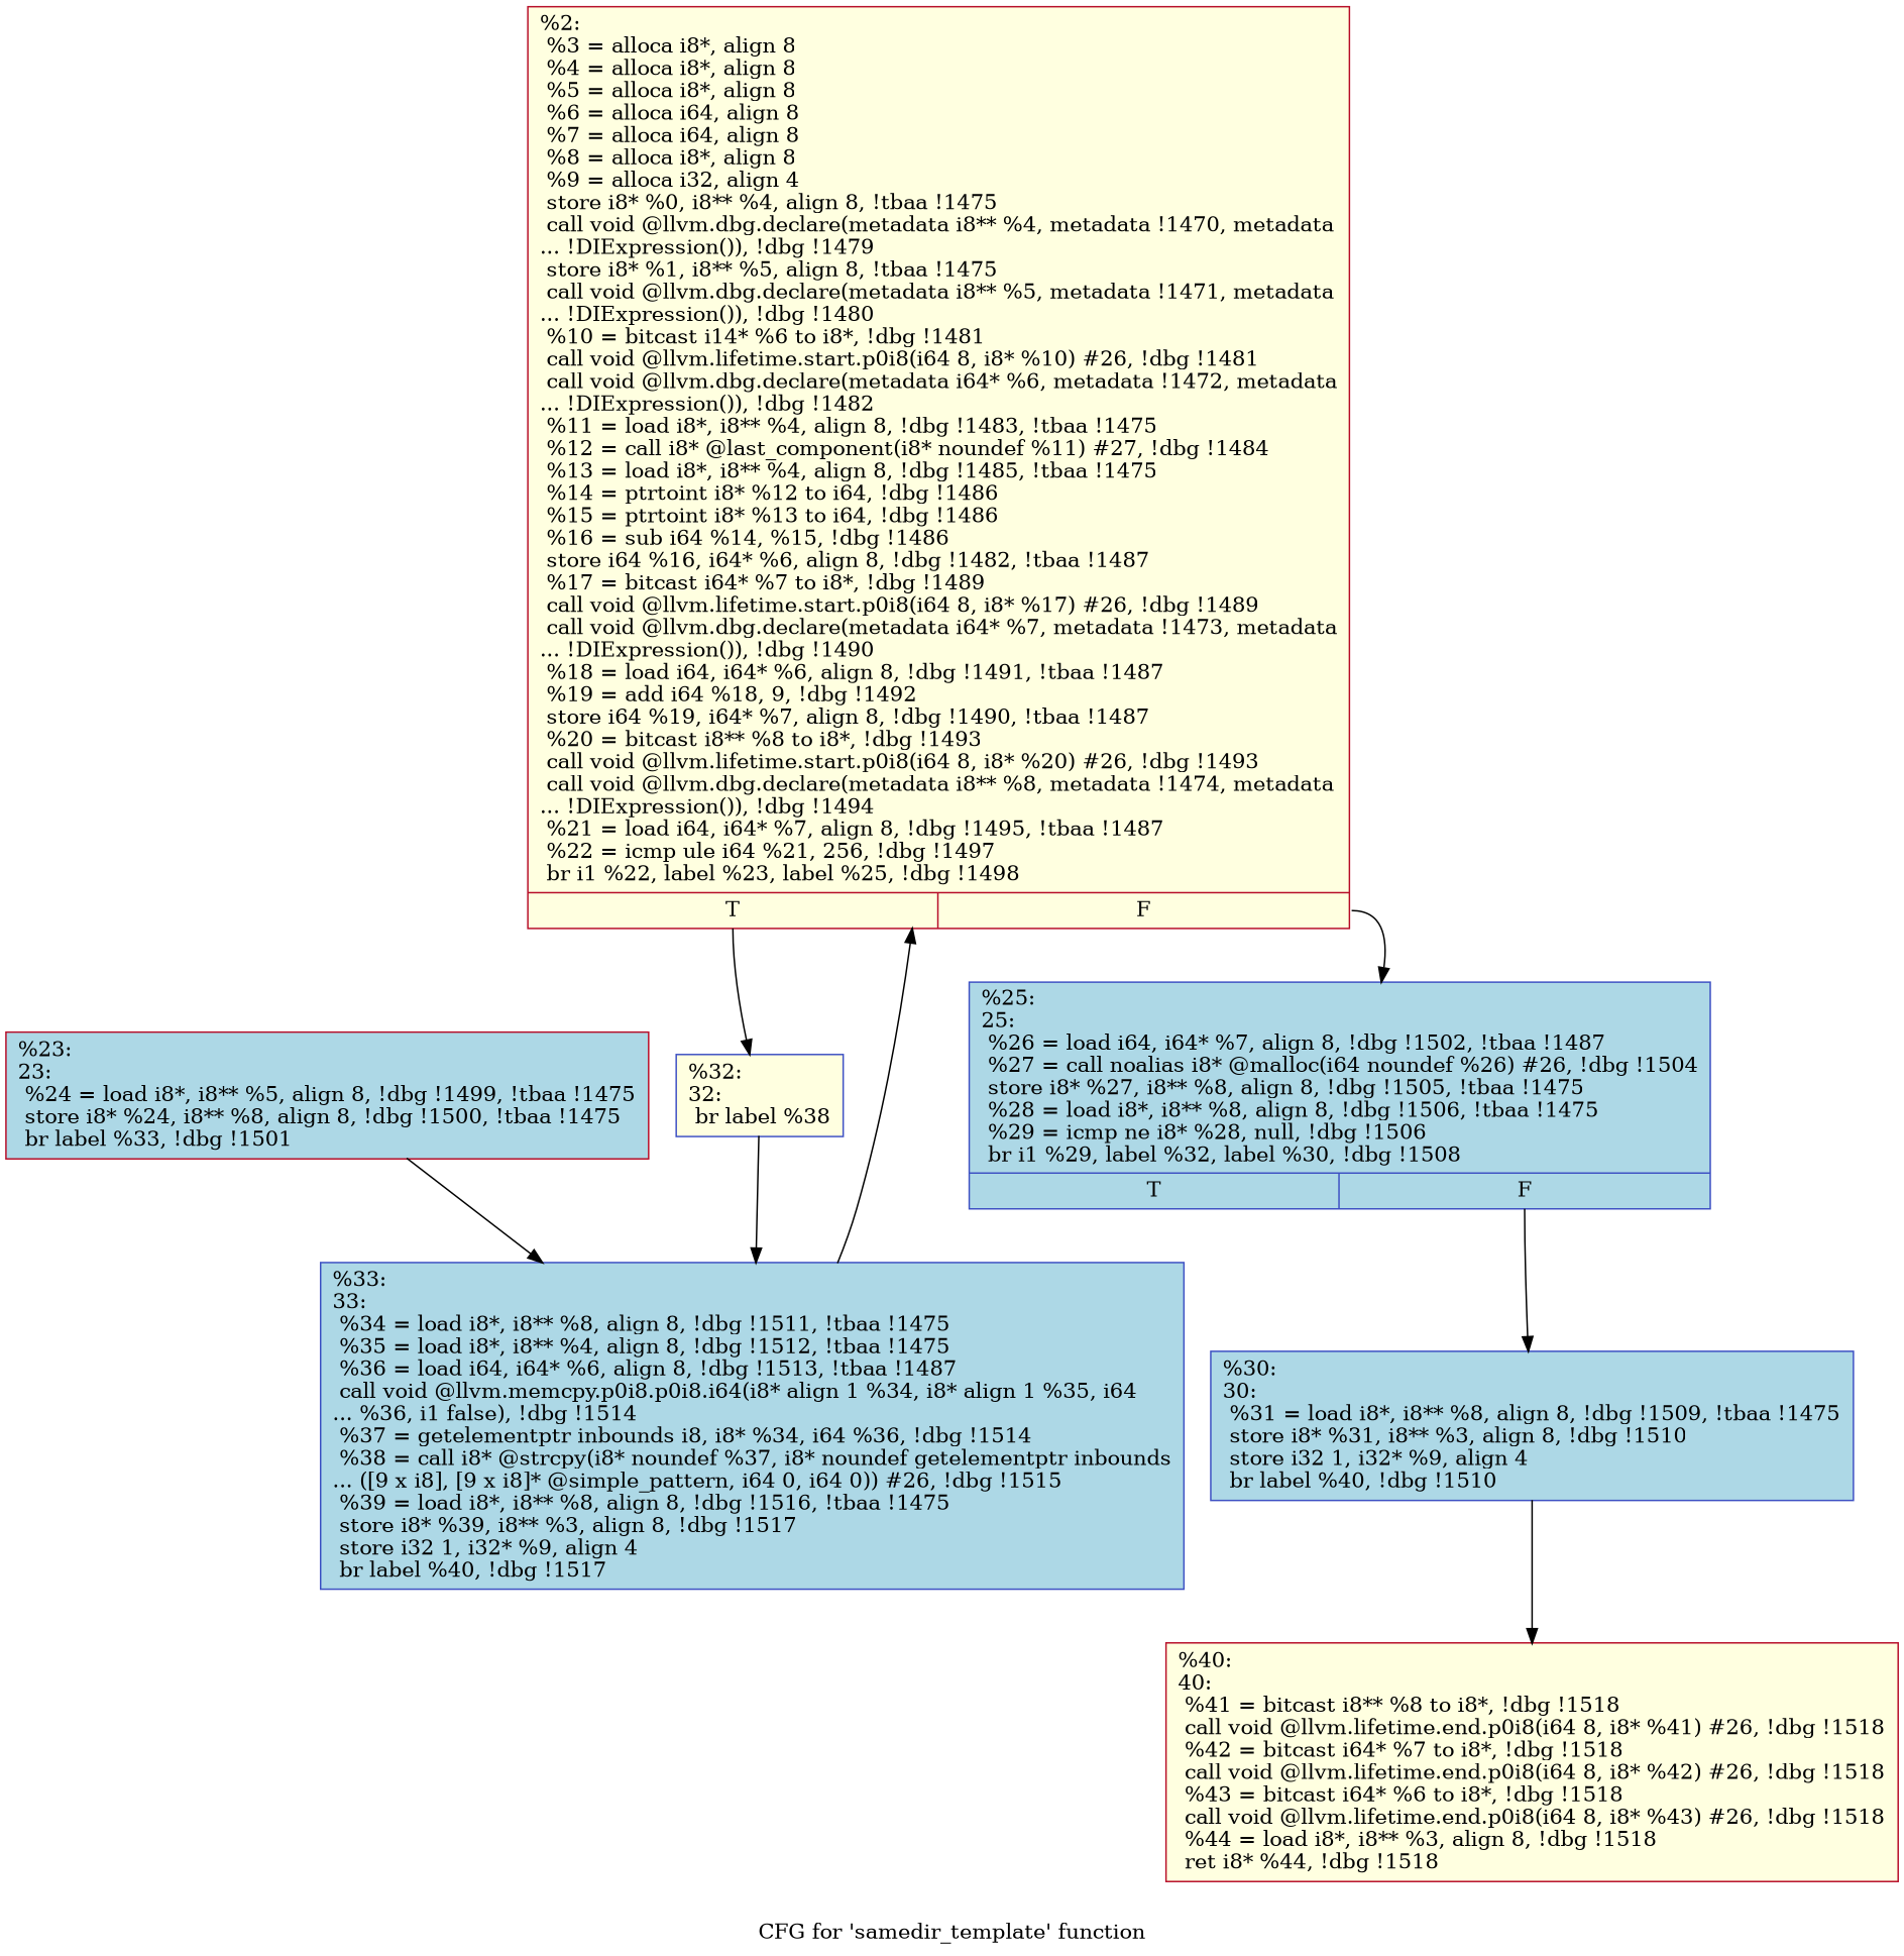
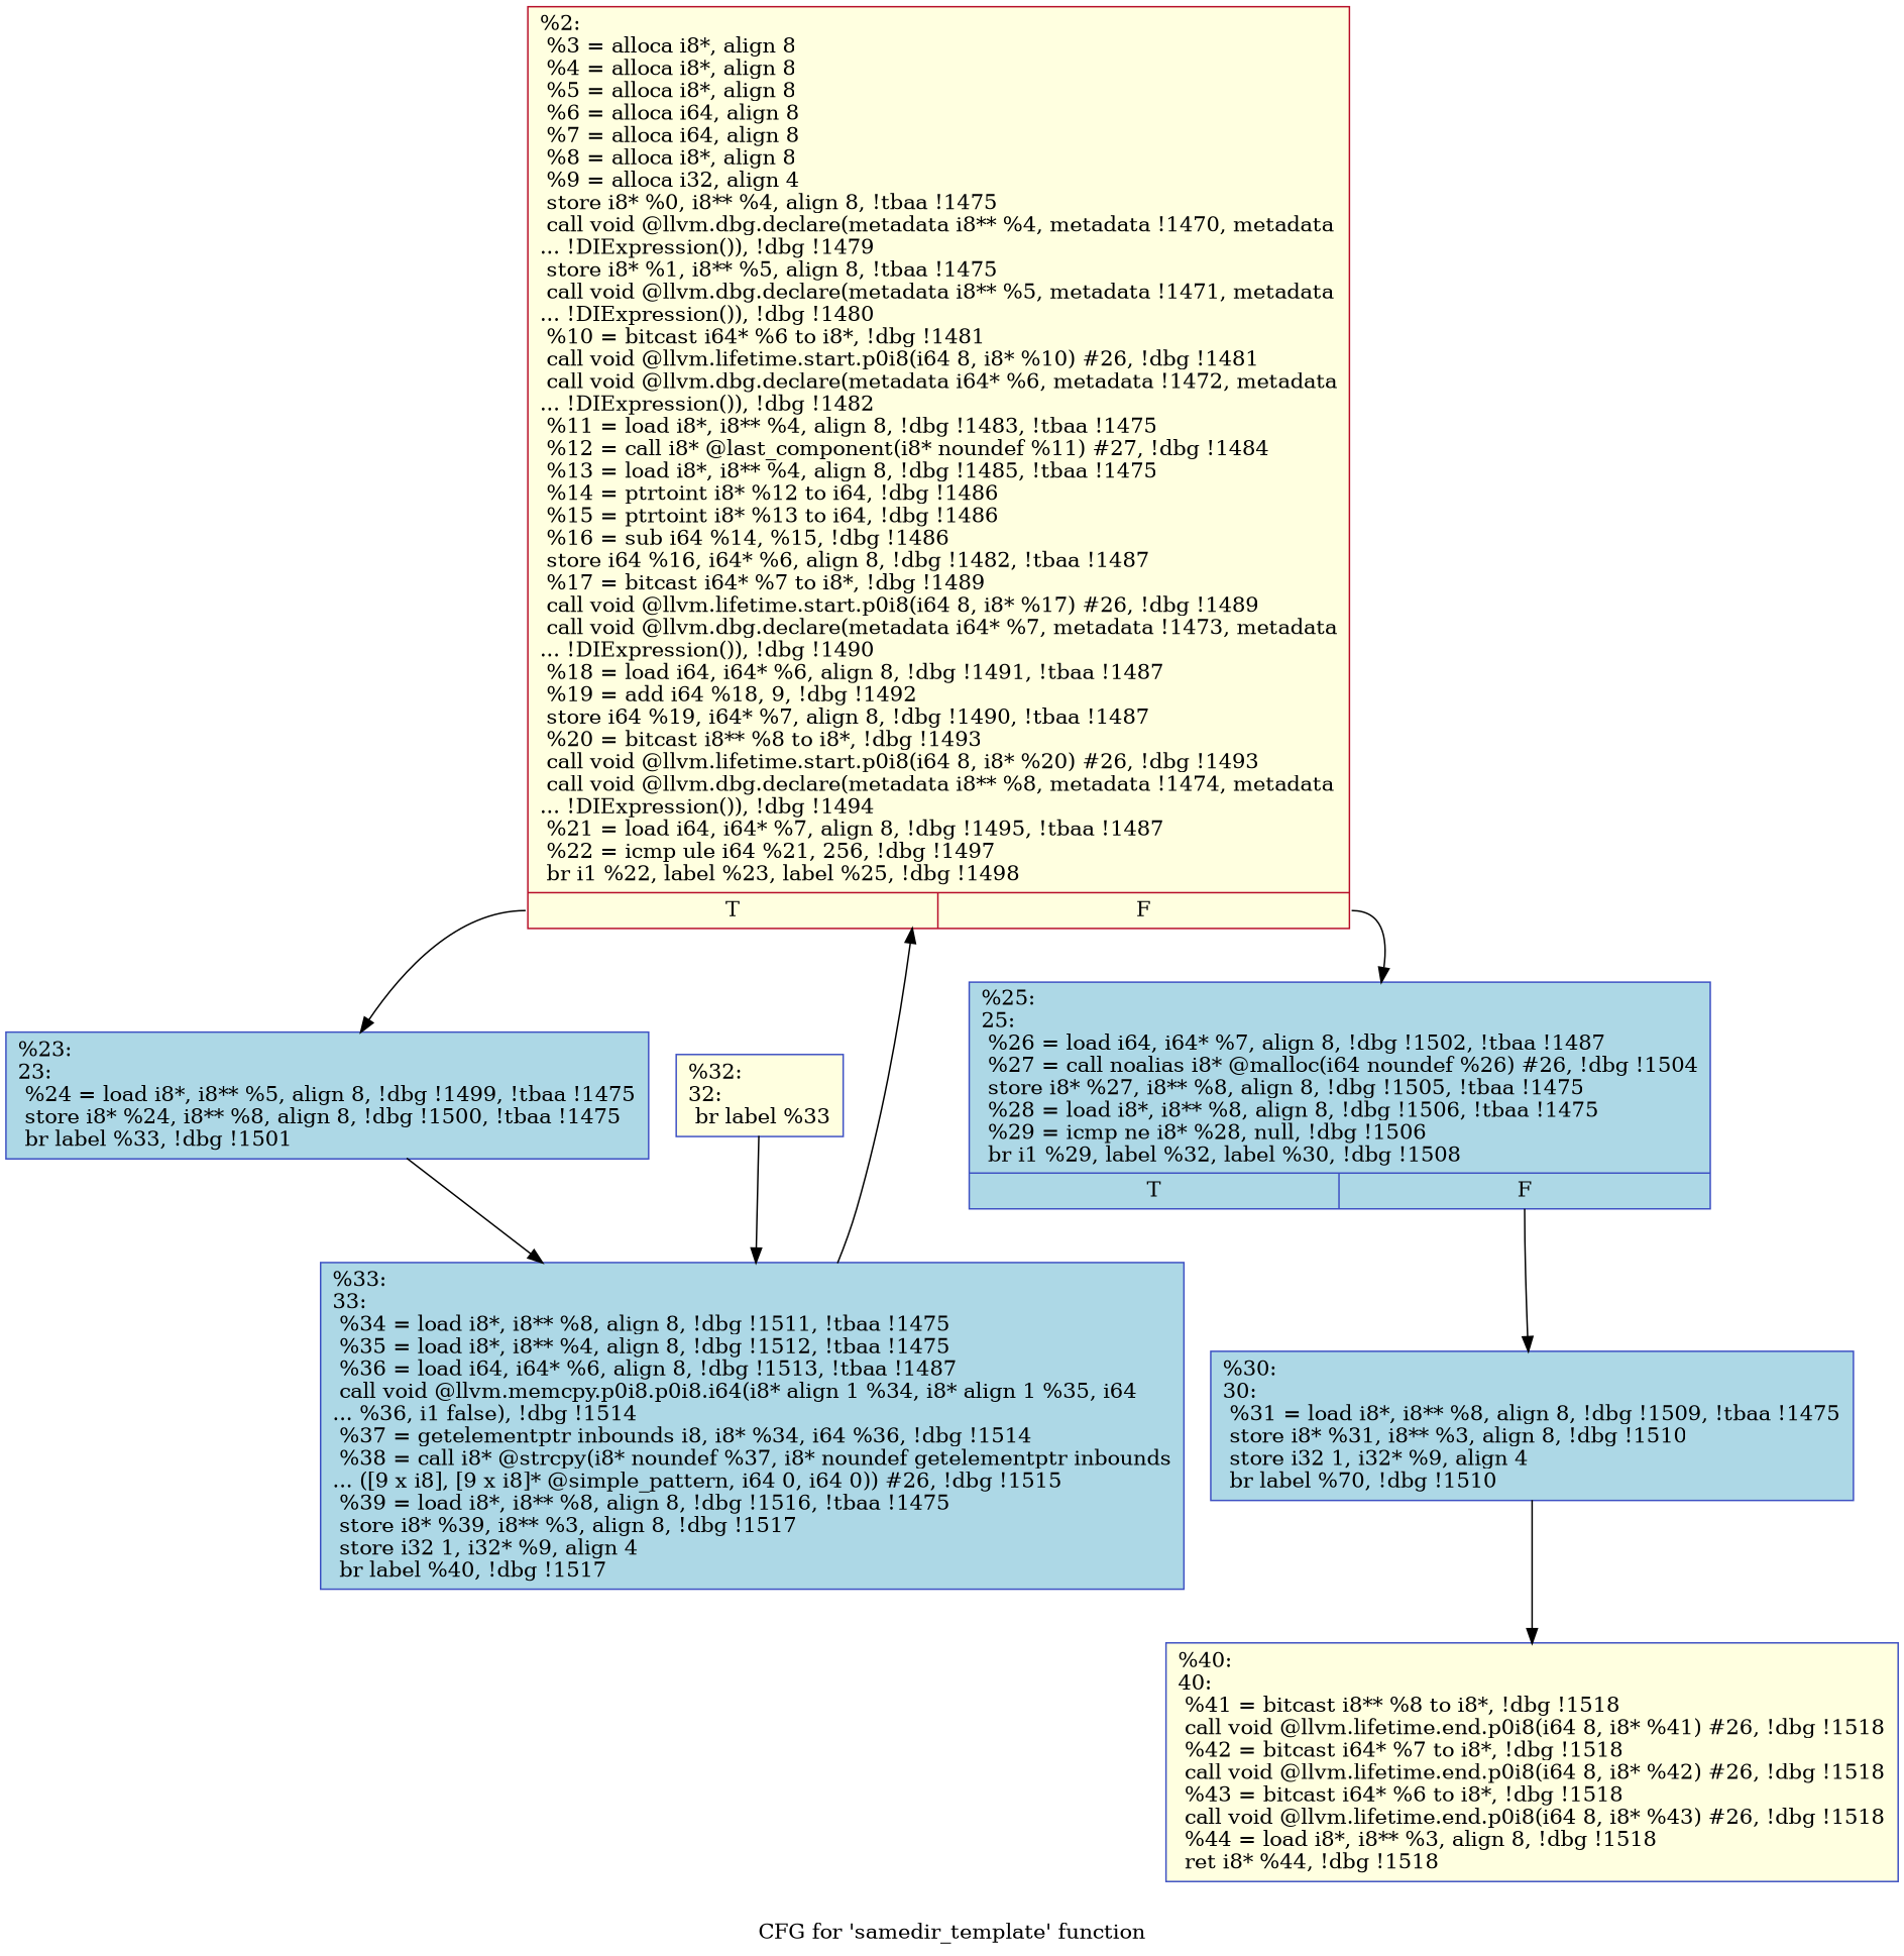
  digraph {
    label="CFG for 'samedir_template' function"
    node [color="#3d50c3ff" fillcolor=lightblue shape=record style=filled]
-   n1 [color="#b70d28ff" fillcolor=lightyellow label="{%2:\l  %3 = alloca i8*, align 8\l  %4 = alloca i8*, align 8\l  %5 = alloca i8*, align 8\l  %6 = alloca i64, align 8\l  %7 = alloca i64, align 8\l  %8 = alloca i8*, align 8\l  %9 = alloca i32, align 4\l  store i8* %0, i8** %4, align 8, !tbaa !1475\l  call void @llvm.dbg.declare(metadata i8** %4, metadata !1470, metadata\l... !DIExpression()), !dbg !1479\l  store i8* %1, i8** %5, align 8, !tbaa !1475\l  call void @llvm.dbg.declare(metadata i8** %5, metadata !1471, metadata\l... !DIExpression()), !dbg !1480\l  %10 = bitcast i14* %6 to i8*, !dbg !1481\l  call void @llvm.lifetime.start.p0i8(i64 8, i8* %10) #26, !dbg !1481\l  call void @llvm.dbg.declare(metadata i64* %6, metadata !1472, metadata\l... !DIExpression()), !dbg !1482\l  %11 = load i8*, i8** %4, align 8, !dbg !1483, !tbaa !1475\l  %12 = call i8* @last_component(i8* noundef %11) #27, !dbg !1484\l  %13 = load i8*, i8** %4, align 8, !dbg !1485, !tbaa !1475\l  %14 = ptrtoint i8* %12 to i64, !dbg !1486\l  %15 = ptrtoint i8* %13 to i64, !dbg !1486\l  %16 = sub i64 %14, %15, !dbg !1486\l  store i64 %16, i64* %6, align 8, !dbg !1482, !tbaa !1487\l  %17 = bitcast i64* %7 to i8*, !dbg !1489\l  call void @llvm.lifetime.start.p0i8(i64 8, i8* %17) #26, !dbg !1489\l  call void @llvm.dbg.declare(metadata i64* %7, metadata !1473, metadata\l... !DIExpression()), !dbg !1490\l  %18 = load i64, i64* %6, align 8, !dbg !1491, !tbaa !1487\l  %19 = add i64 %18, 9, !dbg !1492\l  store i64 %19, i64* %7, align 8, !dbg !1490, !tbaa !1487\l  %20 = bitcast i8** %8 to i8*, !dbg !1493\l  call void @llvm.lifetime.start.p0i8(i64 8, i8* %20) #26, !dbg !1493\l  call void @llvm.dbg.declare(metadata i8** %8, metadata !1474, metadata\l... !DIExpression()), !dbg !1494\l  %21 = load i64, i64* %7, align 8, !dbg !1495, !tbaa !1487\l  %22 = icmp ule i64 %21, 256, !dbg !1497\l  br i1 %22, label %23, label %25, !dbg !1498\l|{<s0>T|<s1>F}}"]
-   n2 [color="#b70d28ff" label="{%23:\l23:                                               \l  %24 = load i8*, i8** %5, align 8, !dbg !1499, !tbaa !1475\l  store i8* %24, i8** %8, align 8, !dbg !1500, !tbaa !1475\l  br label %33, !dbg !1501\l}"]
+   n1 [color="#b70d28ff" fillcolor=lightyellow label="{%2:\l  %3 = alloca i8*, align 8\l  %4 = alloca i8*, align 8\l  %5 = alloca i8*, align 8\l  %6 = alloca i64, align 8\l  %7 = alloca i64, align 8\l  %8 = alloca i8*, align 8\l  %9 = alloca i32, align 4\l  store i8* %0, i8** %4, align 8, !tbaa !1475\l  call void @llvm.dbg.declare(metadata i8** %4, metadata !1470, metadata\l... !DIExpression()), !dbg !1479\l  store i8* %1, i8** %5, align 8, !tbaa !1475\l  call void @llvm.dbg.declare(metadata i8** %5, metadata !1471, metadata\l... !DIExpression()), !dbg !1480\l  %10 = bitcast i64* %6 to i8*, !dbg !1481\l  call void @llvm.lifetime.start.p0i8(i64 8, i8* %10) #26, !dbg !1481\l  call void @llvm.dbg.declare(metadata i64* %6, metadata !1472, metadata\l... !DIExpression()), !dbg !1482\l  %11 = load i8*, i8** %4, align 8, !dbg !1483, !tbaa !1475\l  %12 = call i8* @last_component(i8* noundef %11) #27, !dbg !1484\l  %13 = load i8*, i8** %4, align 8, !dbg !1485, !tbaa !1475\l  %14 = ptrtoint i8* %12 to i64, !dbg !1486\l  %15 = ptrtoint i8* %13 to i64, !dbg !1486\l  %16 = sub i64 %14, %15, !dbg !1486\l  store i64 %16, i64* %6, align 8, !dbg !1482, !tbaa !1487\l  %17 = bitcast i64* %7 to i8*, !dbg !1489\l  call void @llvm.lifetime.start.p0i8(i64 8, i8* %17) #26, !dbg !1489\l  call void @llvm.dbg.declare(metadata i64* %7, metadata !1473, metadata\l... !DIExpression()), !dbg !1490\l  %18 = load i64, i64* %6, align 8, !dbg !1491, !tbaa !1487\l  %19 = add i64 %18, 9, !dbg !1492\l  store i64 %19, i64* %7, align 8, !dbg !1490, !tbaa !1487\l  %20 = bitcast i8** %8 to i8*, !dbg !1493\l  call void @llvm.lifetime.start.p0i8(i64 8, i8* %20) #26, !dbg !1493\l  call void @llvm.dbg.declare(metadata i8** %8, metadata !1474, metadata\l... !DIExpression()), !dbg !1494\l  %21 = load i64, i64* %7, align 8, !dbg !1495, !tbaa !1487\l  %22 = icmp ule i64 %21, 256, !dbg !1497\l  br i1 %22, label %23, label %25, !dbg !1498\l|{<s0>T|<s1>F}}"]
+   n2 [label="{%23:\l23:                                               \l  %24 = load i8*, i8** %5, align 8, !dbg !1499, !tbaa !1475\l  store i8* %24, i8** %8, align 8, !dbg !1500, !tbaa !1475\l  br label %33, !dbg !1501\l}"]
    n3 [label="{%25:\l25:                                               \l  %26 = load i64, i64* %7, align 8, !dbg !1502, !tbaa !1487\l  %27 = call noalias i8* @malloc(i64 noundef %26) #26, !dbg !1504\l  store i8* %27, i8** %8, align 8, !dbg !1505, !tbaa !1475\l  %28 = load i8*, i8** %8, align 8, !dbg !1506, !tbaa !1475\l  %29 = icmp ne i8* %28, null, !dbg !1506\l  br i1 %29, label %32, label %30, !dbg !1508\l|{<s0>T|<s1>F}}"]
    n4 [label="{%33:\l33:                                               \l  %34 = load i8*, i8** %8, align 8, !dbg !1511, !tbaa !1475\l  %35 = load i8*, i8** %4, align 8, !dbg !1512, !tbaa !1475\l  %36 = load i64, i64* %6, align 8, !dbg !1513, !tbaa !1487\l  call void @llvm.memcpy.p0i8.p0i8.i64(i8* align 1 %34, i8* align 1 %35, i64\l... %36, i1 false), !dbg !1514\l  %37 = getelementptr inbounds i8, i8* %34, i64 %36, !dbg !1514\l  %38 = call i8* @strcpy(i8* noundef %37, i8* noundef getelementptr inbounds\l... ([9 x i8], [9 x i8]* @simple_pattern, i64 0, i64 0)) #26, !dbg !1515\l  %39 = load i8*, i8** %8, align 8, !dbg !1516, !tbaa !1475\l  store i8* %39, i8** %3, align 8, !dbg !1517\l  store i32 1, i32* %9, align 4\l  br label %40, !dbg !1517\l}"]
-   n5 [label="{%30:\l30:                                               \l  %31 = load i8*, i8** %8, align 8, !dbg !1509, !tbaa !1475\l  store i8* %31, i8** %3, align 8, !dbg !1510\l  store i32 1, i32* %9, align 4\l  br label %40, !dbg !1510\l}"]
-   n6 [fillcolor=lightyellow label="{%32:\l32:                                               \l  br label %38\l}"]
-   n7 [color="#b70d28ff" fillcolor=lightyellow label="{%40:\l40:                                               \l  %41 = bitcast i8** %8 to i8*, !dbg !1518\l  call void @llvm.lifetime.end.p0i8(i64 8, i8* %41) #26, !dbg !1518\l  %42 = bitcast i64* %7 to i8*, !dbg !1518\l  call void @llvm.lifetime.end.p0i8(i64 8, i8* %42) #26, !dbg !1518\l  %43 = bitcast i64* %6 to i8*, !dbg !1518\l  call void @llvm.lifetime.end.p0i8(i64 8, i8* %43) #26, !dbg !1518\l  %44 = load i8*, i8** %3, align 8, !dbg !1518\l  ret i8* %44, !dbg !1518\l}"]
-   n1 -> n6 [tailport=s0]
+   n5 [label="{%30:\l30:                                               \l  %31 = load i8*, i8** %8, align 8, !dbg !1509, !tbaa !1475\l  store i8* %31, i8** %3, align 8, !dbg !1510\l  store i32 1, i32* %9, align 4\l  br label %70, !dbg !1510\l}"]
+   n6 [fillcolor=lightyellow label="{%32:\l32:                                               \l  br label %33\l}"]
+   n7 [fillcolor=lightyellow label="{%40:\l40:                                               \l  %41 = bitcast i8** %8 to i8*, !dbg !1518\l  call void @llvm.lifetime.end.p0i8(i64 8, i8* %41) #26, !dbg !1518\l  %42 = bitcast i64* %7 to i8*, !dbg !1518\l  call void @llvm.lifetime.end.p0i8(i64 8, i8* %42) #26, !dbg !1518\l  %43 = bitcast i64* %6 to i8*, !dbg !1518\l  call void @llvm.lifetime.end.p0i8(i64 8, i8* %43) #26, !dbg !1518\l  %44 = load i8*, i8** %3, align 8, !dbg !1518\l  ret i8* %44, !dbg !1518\l}"]
+   n1 -> n2 [tailport=s0]
    n1 -> n3 [tailport=s1]
    n2 -> n4
    n3 -> n5 [tailport=s1]
    n4 -> n1
    n5 -> n7
    n6 -> n4
  }
